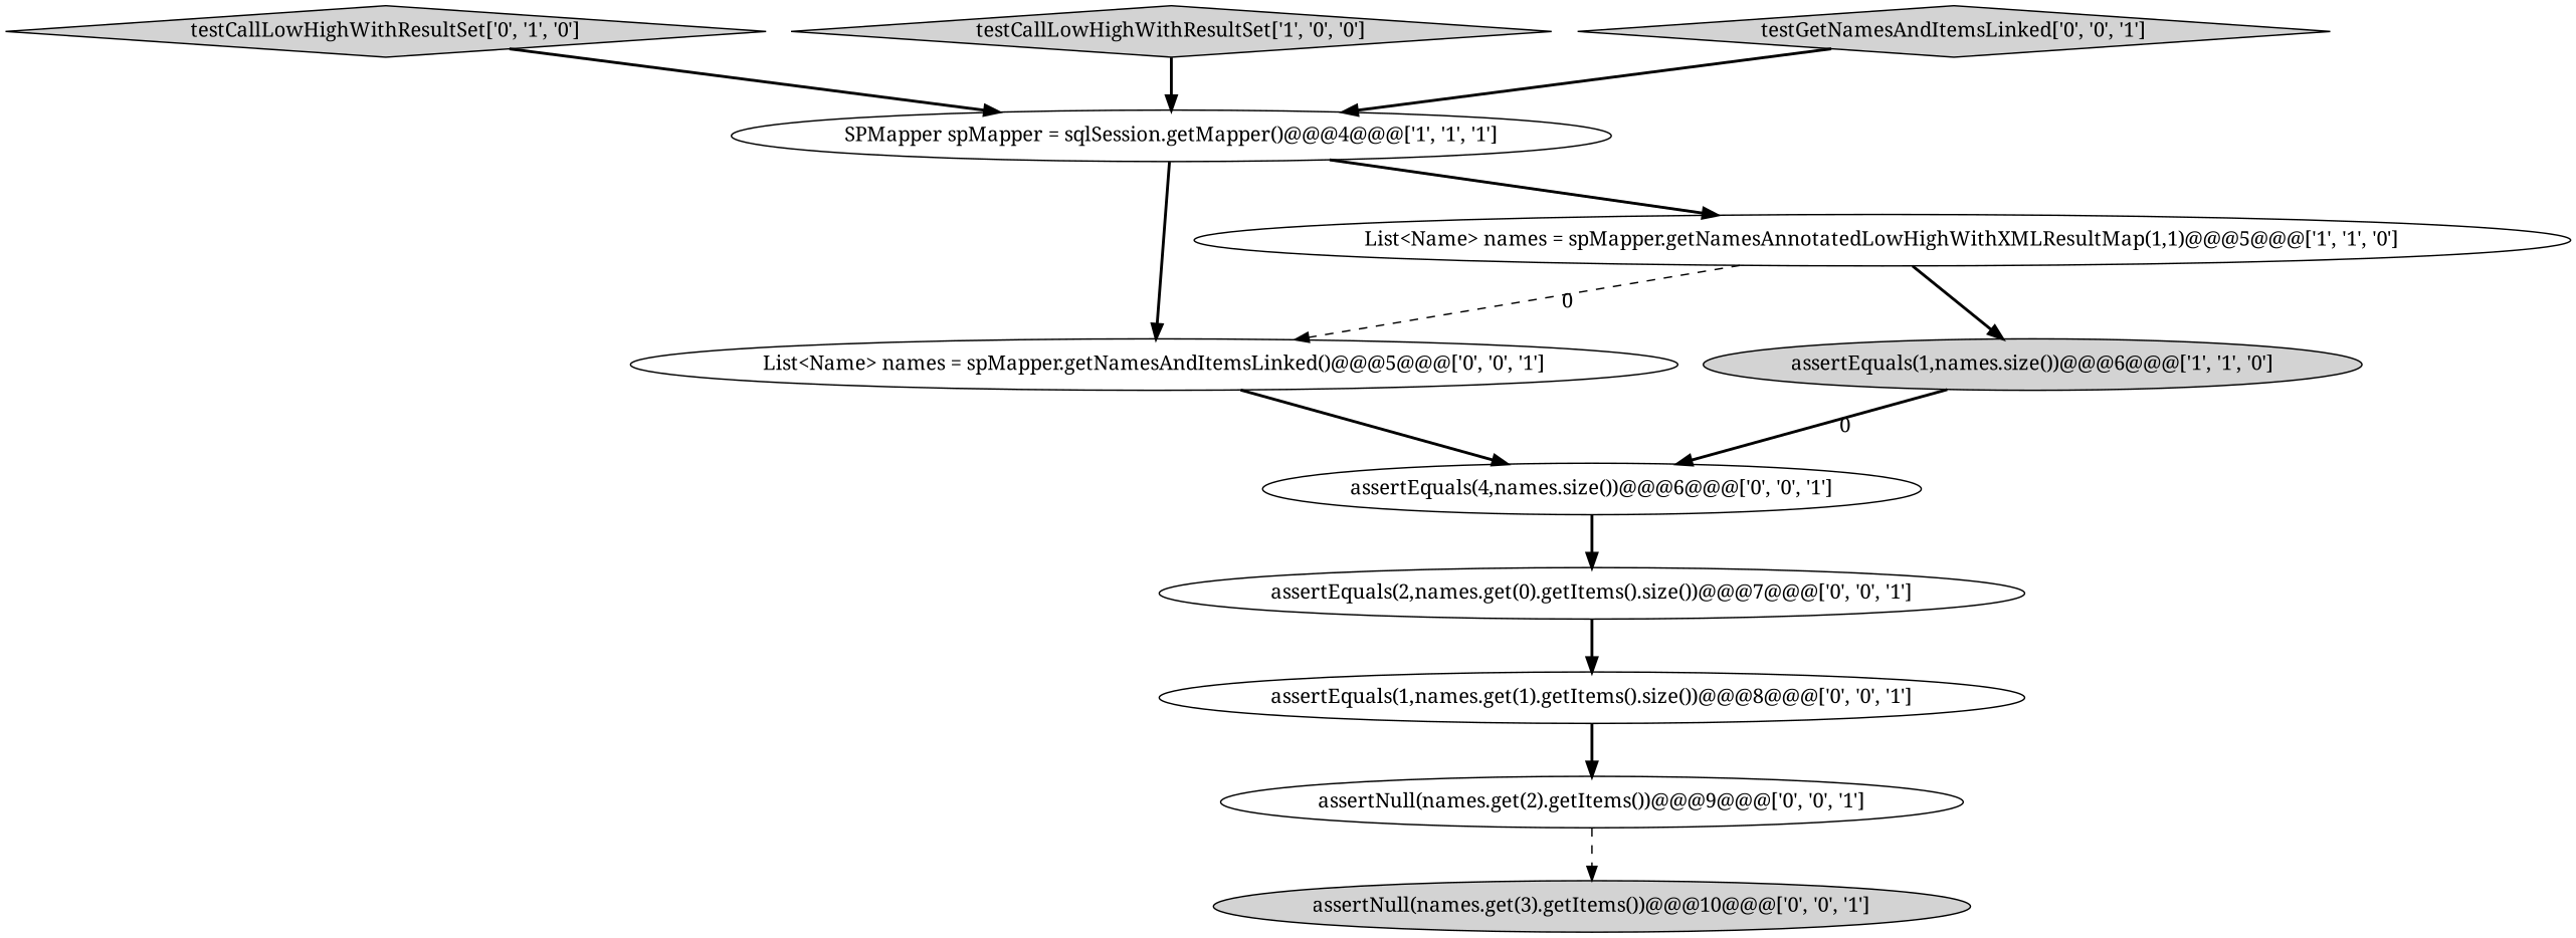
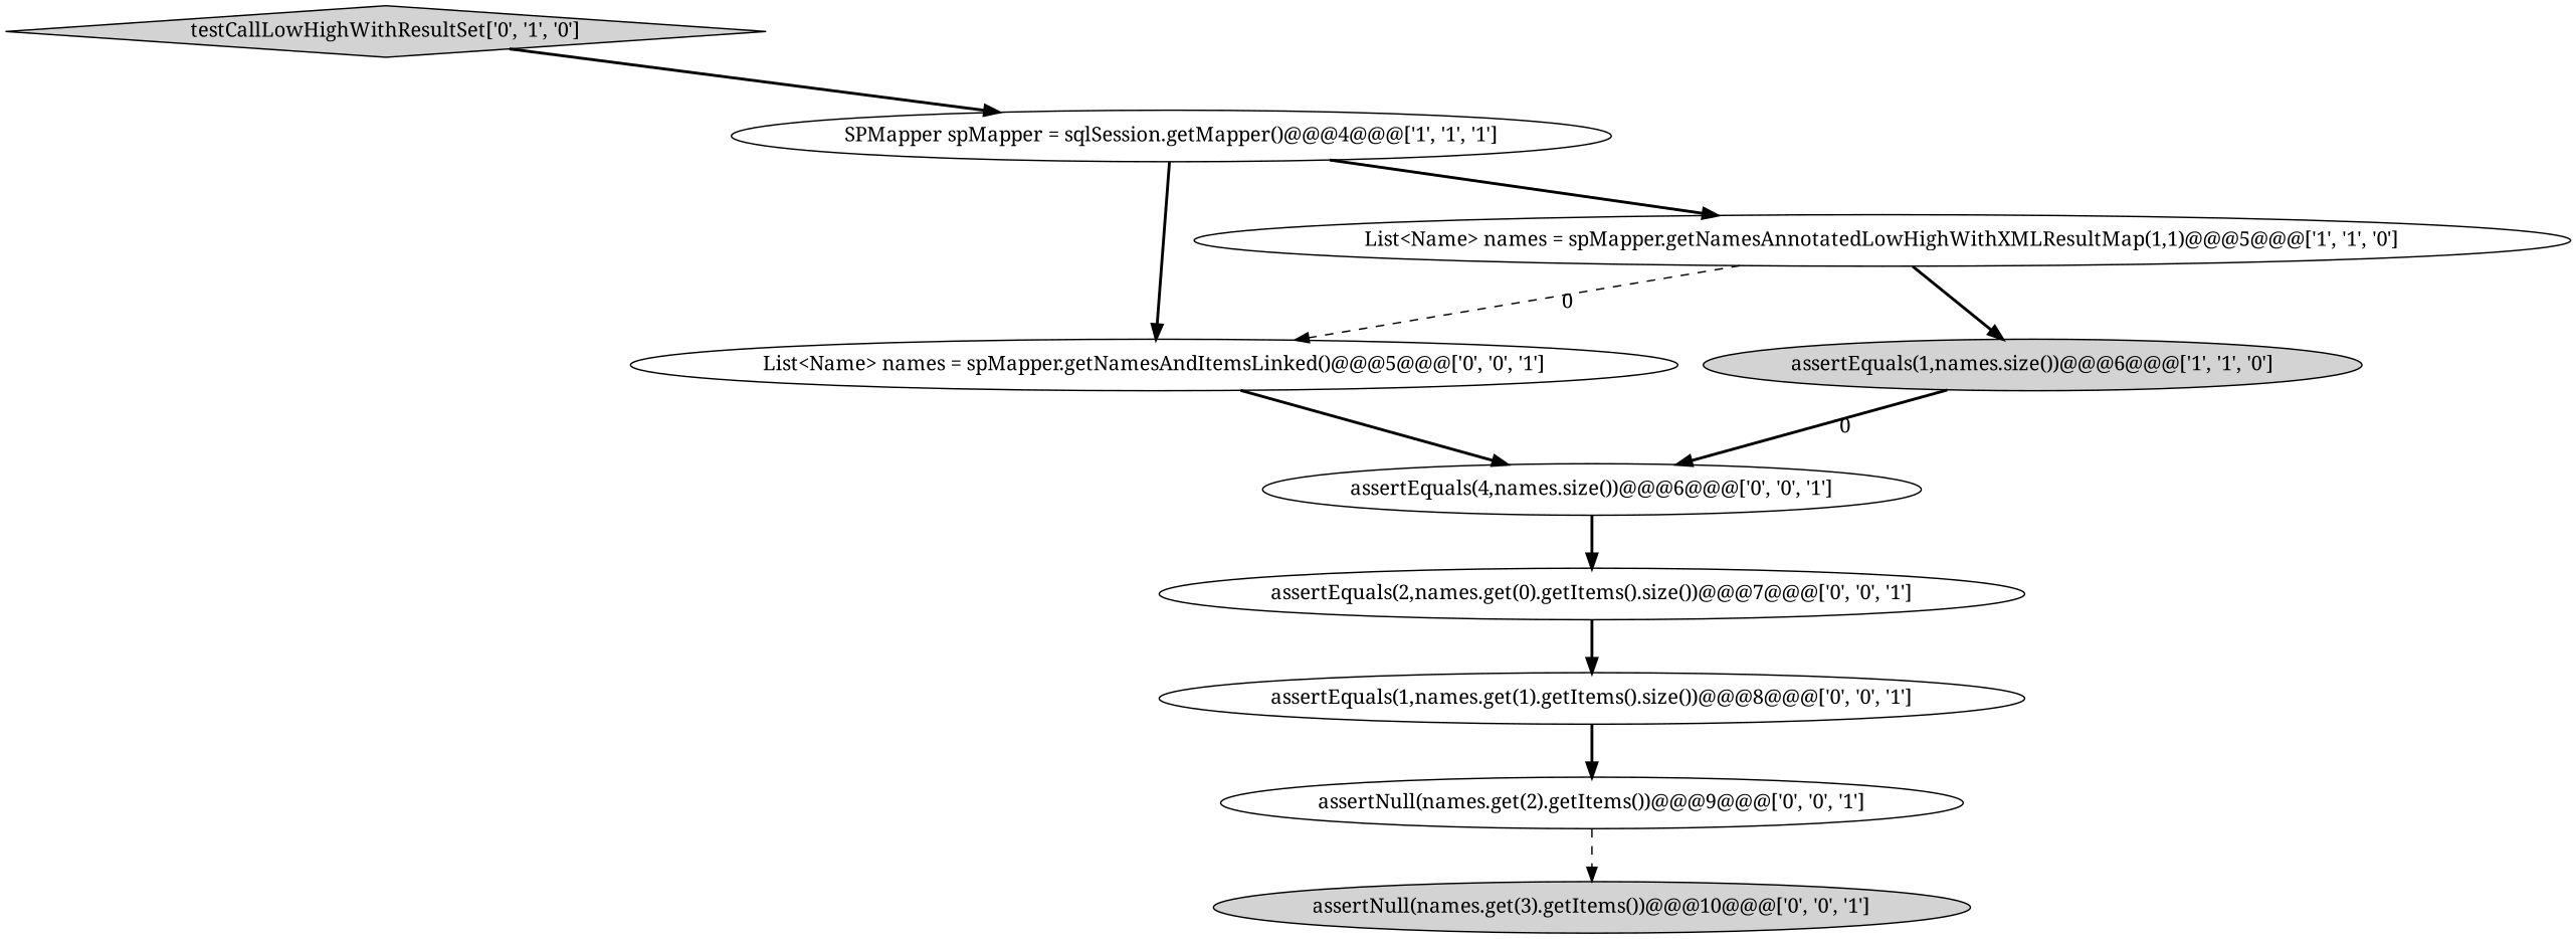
  digraph {
    fontname="Noto Serif"
    node [fillcolor=white fontname="Noto Serif" shape=ellipse style=filled]
    edge [fontname="Noto Serif" style=bold]
    n1 [fillcolor=lightgray label="testCallLowHighWithResultSet['0', '1', '0']" shape=diamond]
    n2 [label="SPMapper spMapper = sqlSession.getMapper()@@@4@@@['1', '1', '1']"]
    n3 [label="List<Name> names = spMapper.getNamesAndItemsLinked()@@@5@@@['0', '0', '1']"]
    n4 [label="List<Name> names = spMapper.getNamesAnnotatedLowHighWithXMLResultMap(1,1)@@@5@@@['1', '1', '0']"]
    n5 [fillcolor=lightgray label="assertEquals(1,names.size())@@@6@@@['1', '1', '0']"]
    n6 [label="assertEquals(4,names.size())@@@6@@@['0', '0', '1']"]
    n7 [label="assertEquals(2,names.get(0).getItems().size())@@@7@@@['0', '0', '1']"]
    n8 [fillcolor=lightgray label="assertNull(names.get(3).getItems())@@@10@@@['0', '0', '1']"]
    n9 [label="assertEquals(1,names.get(1).getItems().size())@@@8@@@['0', '0', '1']"]
    n10 [label="assertNull(names.get(2).getItems())@@@9@@@['0', '0', '1']"]
-   n11 [fillcolor=lightgray label="testCallLowHighWithResultSet['1', '0', '0']" shape=diamond]
-   n12 [fillcolor=lightgray label="testGetNamesAndItemsLinked['0', '0', '1']" shape=diamond]
    n1 -> n2
    n2 -> n3
    n2 -> n4
    n3 -> n6
    n4 -> n3 [label=0 style=dashed]
    n4 -> n5
    n5 -> n6 [label=0]
    n6 -> n7
    n7 -> n9
    n9 -> n10
    n10 -> n8 [style=dashed]
-   n11 -> n2
-   n12 -> n2
  }
